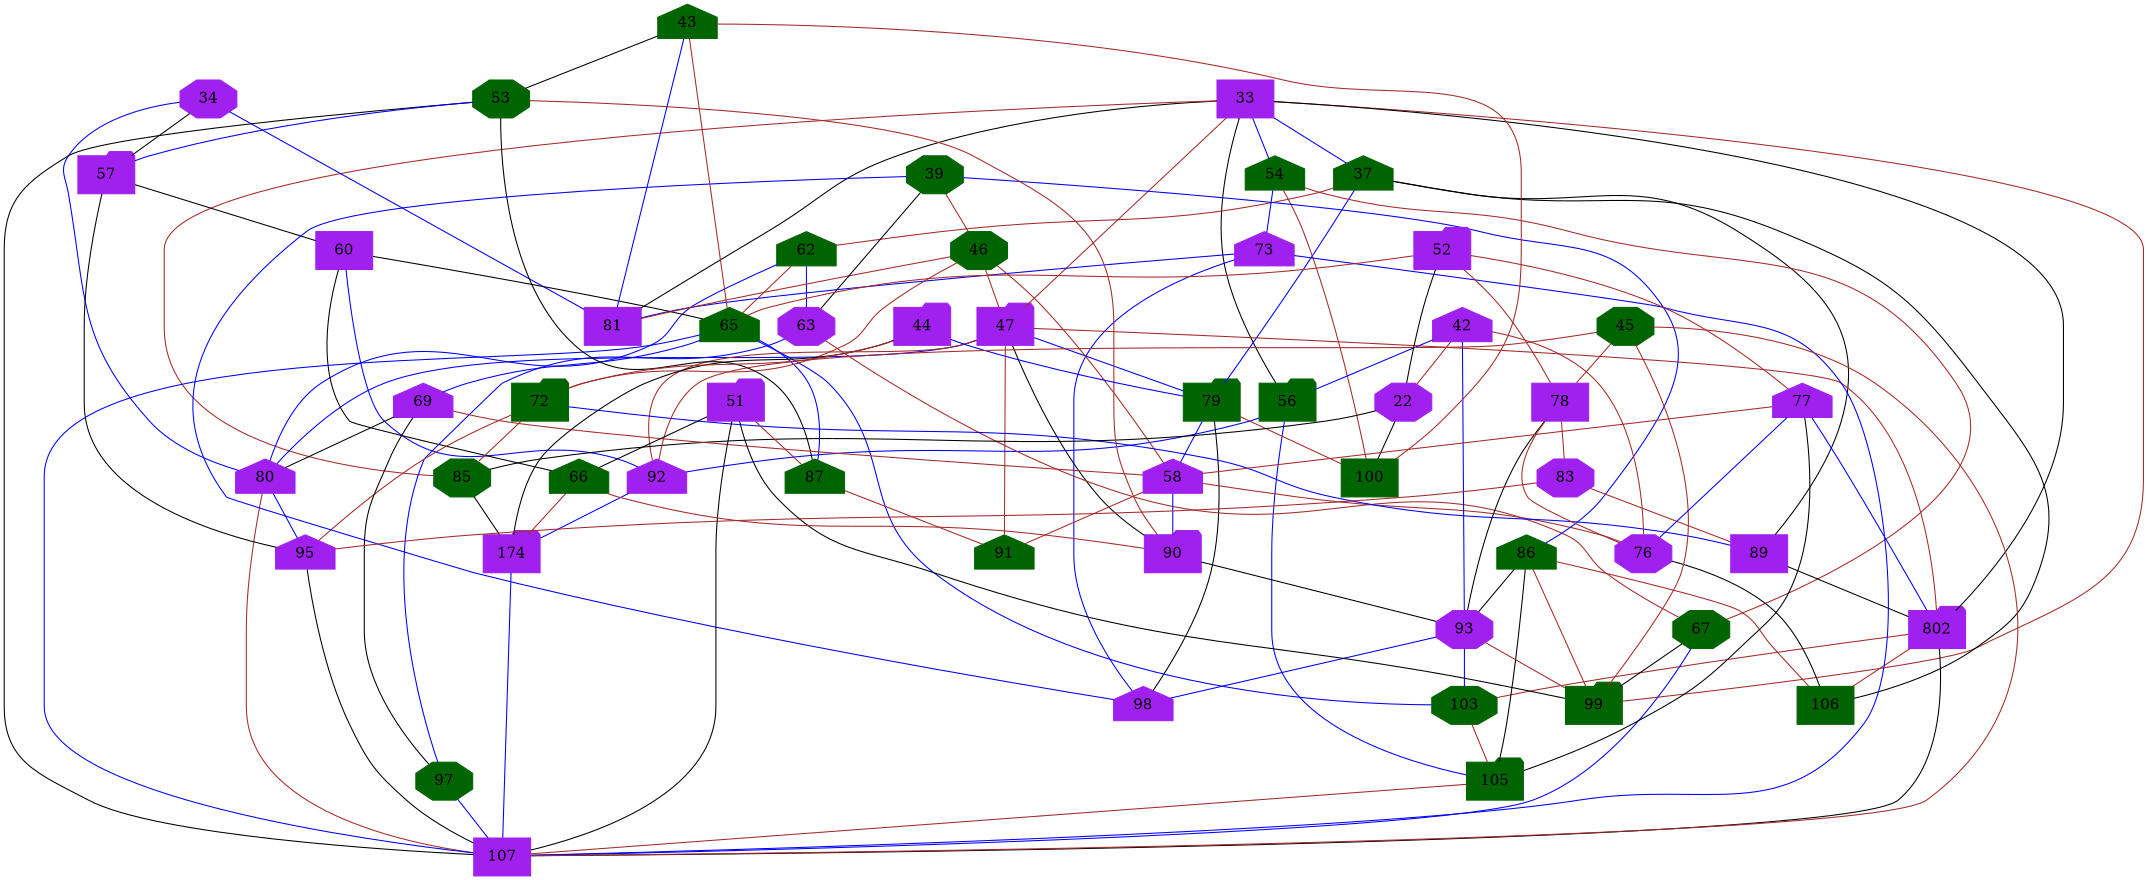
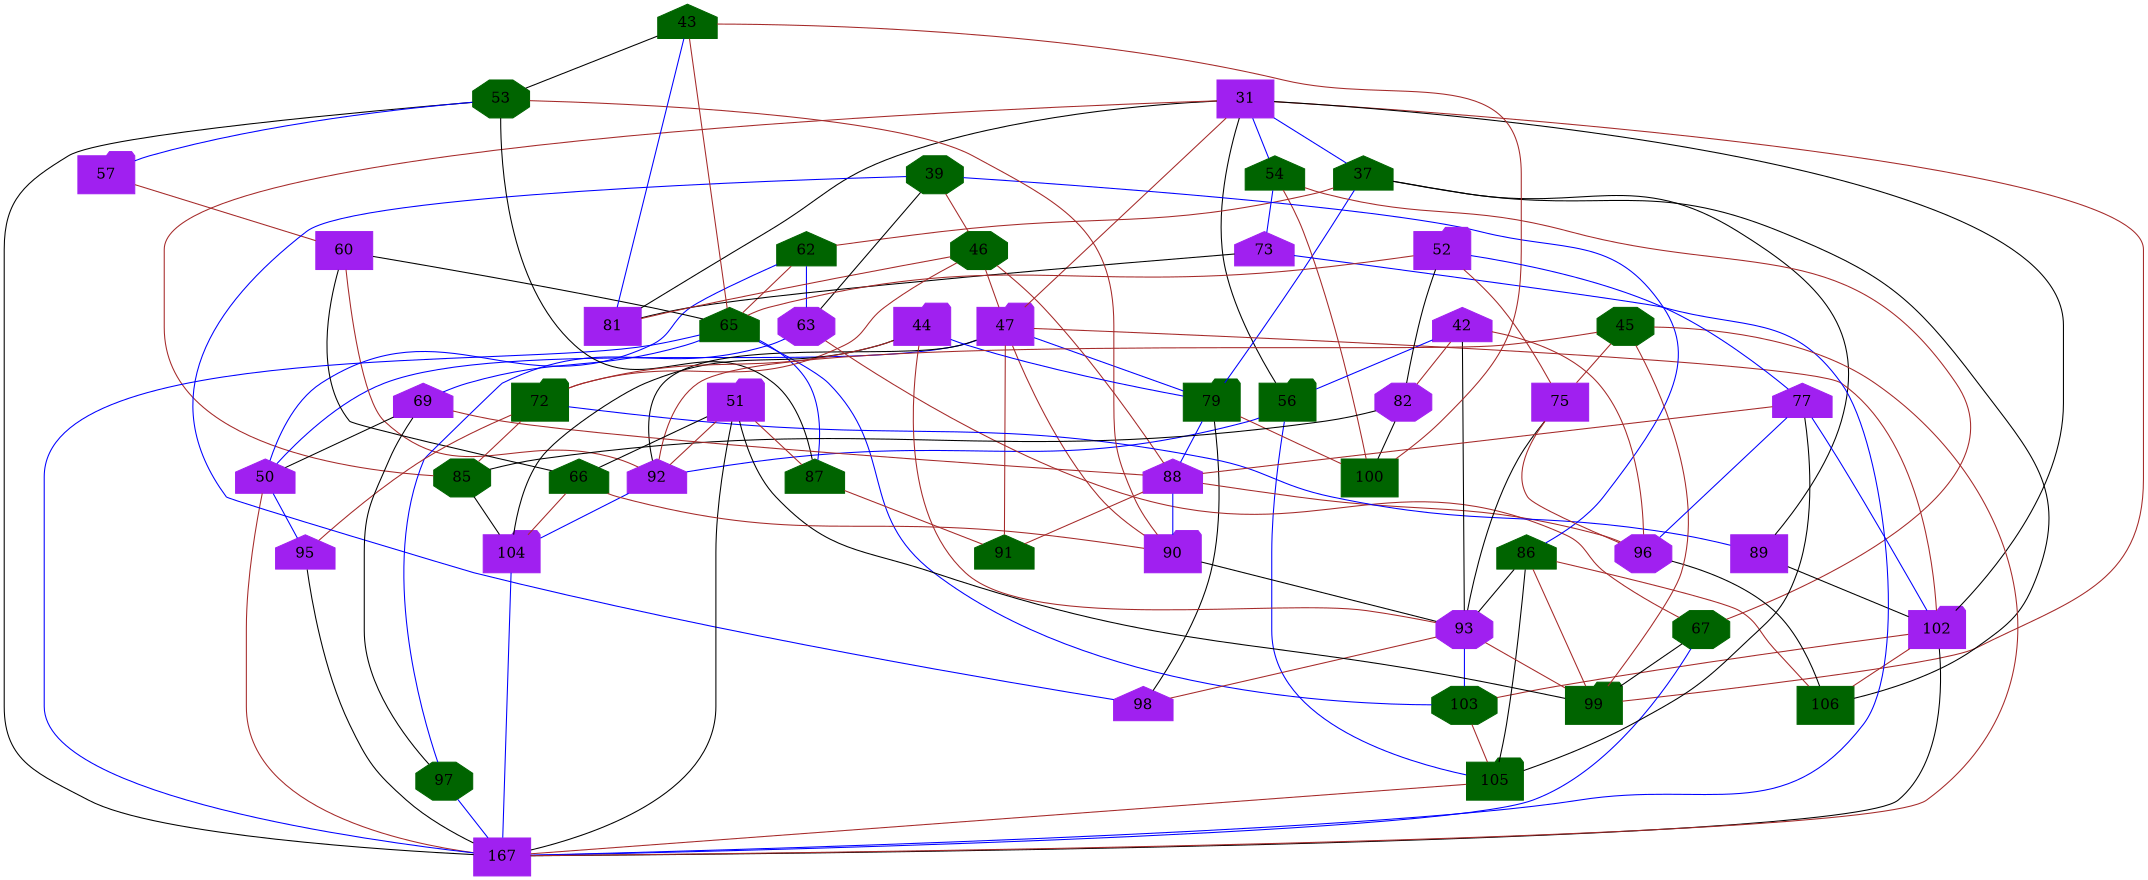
  graph {
    node [color=purple shape=house style=filled]
    edge [color=brown]
-   31 [shape=box super="+12+28" label=33]
+   31 [shape=box super="+12+28"]
    37 [color=darkgreen super="+32"]
    47 [shape=folder super="+33"]
    54 [color=darkgreen]
    56 [color=darkgreen shape=folder]
    81 [shape=box super="+20"]
    85 [color=darkgreen shape=octagon]
    99 [color=darkgreen shape=folder super="+14+36+78"]
-   102 [shape=folder super="+40+94" label=802]
+   102 [shape=folder super="+40+94"]
    62 [color=darkgreen]
    79 [color=darkgreen shape=folder super="+49"]
    89 [shape=box]
    106 [color=darkgreen shape=box]
-   80 [super="+1+38+41"]
+   80 [super="+1+38+41" label=50]
    92 [super="+29"]
    90 [shape=folder]
    91 [color=darkgreen super="+5"]
    100 [color=darkgreen shape=box]
    67 [color=darkgreen shape=octagon]
    73
    105 [color=darkgreen shape=folder super="+6"]
-   104 [shape=folder super="+58" label=174]
-   107 [shape=box super="+24+101"]
+   104 [shape=folder super="+58"]
+   107 [shape=box super="+24+101" label=167]
    103 [color=darkgreen shape=octagon super="+27"]
-   34 [shape=octagon]
    57 [shape=folder]
    60 [shape=box]
    95 [super="+71"]
    63 [shape=octagon]
    65 [color=darkgreen super="+2+16"]
    98
-   88 [super="+3+19+61" label=58]
+   88 [super="+3+19+61"]
    46 [color=darkgreen shape=octagon super="+25"]
    72 [color=darkgreen shape=folder super="+22"]
    39 [color=darkgreen shape=octagon]
    86 [color=darkgreen super="+59"]
    97 [color=darkgreen shape=octagon super="+4"]
    93 [shape=octagon super="+84+50"]
    42
-   82 [shape=octagon label=22]
-   96 [shape=octagon super="+18" label=76]
+   82 [shape=octagon]
+   96 [shape=octagon super="+18"]
    53 [color=darkgreen shape=octagon super="+35"]
    87 [color=darkgreen super="+64"]
    43 [color=darkgreen]
    69 [super="+68"]
    44 [shape=folder]
    45 [color=darkgreen shape=octagon super="+26"]
-   75 [shape=box super="+15" label=78]
-   83 [shape=octagon]
+   75 [shape=box super="+15"]
    51 [shape=folder super="+10"]
    66 [color=darkgreen]
    52 [shape=folder]
    77 [super="+74"]
    31 -- 37 [color=blue]
    31 -- 47
    31 -- 54 [color=blue]
    31 -- 56 [color=black]
    31 -- 81 [color=black]
    31 -- 85
    31 -- 99
    31 -- 102 [color=black]
    37 -- 62
    37 -- 79 [color=blue weight=2]
    37 -- 89 [color=black]
    37 -- 106 [color=black]
    47 -- 102
    47 -- 79 [color=blue]
    47 -- 80 [color=blue]
-   47 -- 92
-   47 -- 90 [color=black]
+   47 -- 92 [color=black]
+   47 -- 90
    47 -- 91
    54 -- 100
    54 -- 67
    54 -- 73 [color=blue]
    56 -- 92 [color=blue]
    56 -- 105 [color=blue]
    85 -- 104 [color=black]
    102 -- 106
    102 -- 107 [color=black weight=2]
    102 -- 103 [weight=2]
    62 -- 80 [color=blue]
    62 -- 63 [color=blue]
    62 -- 65
    79 -- 100
    79 -- 98 [color=black]
    79 -- 88 [color=blue weight=2]
    89 -- 102 [color=black]
    80 -- 107
    80 -- 95 [color=blue]
    92 -- 104 [color=blue]
    90 -- 93 [color=black weight=3]
    67 -- 99 [color=black]
    67 -- 107 [color=blue]
-   73 -- 81 [color=blue]
+   73 -- 81 [color=black]
    73 -- 107 [color=blue]
-   73 -- 98 [color=blue]
    105 -- 107
    104 -- 107 [color=blue weight=2]
    103 -- 105
-   34 -- 81 [color=blue weight=2]
-   34 -- 80 [color=blue]
-   34 -- 57 [color=black]
-   57 -- 60 [color=black]
-   57 -- 95 [color=black]
-   60 -- 92 [color=blue]
+   57 -- 60
+   60 -- 92
    60 -- 65 [color=black]
    60 -- 66 [color=black]
    95 -- 107 [color=black]
    63 -- 67
    63 -- 97 [color=blue]
    65 -- 107 [color=blue]
    65 -- 103 [color=blue]
    65 -- 87 [color=blue]
    65 -- 69 [color=blue]
    88 -- 90 [color=blue]
    88 -- 91 [weight=3]
    88 -- 96 [weight=2]
    46 -- 47
    46 -- 81
    46 -- 88 [weight=2]
    46 -- 72
    72 -- 85
    72 -- 89 [color=blue]
    72 -- 95 [weight=2]
    39 -- 63 [color=black]
    39 -- 98 [color=blue]
    39 -- 46
    39 -- 86 [color=blue]
    86 -- 99
    86 -- 106
    86 -- 105 [color=black weight=2]
    86 -- 93 [color=black]
    97 -- 107 [color=blue weight=3]
    93 -- 99 [weight=3]
    93 -- 103 [color=blue weight=2]
-   93 -- 98 [color=blue]
+   93 -- 98
    42 -- 56 [color=blue]
-   42 -- 93 [color=blue]
+   42 -- 93 [color=black]
    42 -- 82
    42 -- 96
    82 -- 85 [color=black]
    82 -- 100 [color=black]
    96 -- 106 [color=black]
    53 -- 90
    53 -- 107 [color=black weight=2]
    53 -- 57 [color=blue]
    53 -- 87 [color=black]
    87 -- 91 [weight=2]
    43 -- 81 [color=blue]
    43 -- 100
    43 -- 65
    43 -- 53 [color=black]
    69 -- 80 [color=black weight=2]
    69 -- 88
    69 -- 97 [color=black weight=2]
    44 -- 79 [color=blue]
    44 -- 104 [color=black]
    44 -- 72
+   44 -- 93
    45 -- 99 [weight=3]
    45 -- 92
    45 -- 107
    45 -- 75
    75 -- 93 [color=black weight=2]
    75 -- 96
-   75 -- 83
-   83 -- 89
-   83 -- 95
    51 -- 99 [color=black]
+   51 -- 92
    51 -- 107 [color=black weight=2]
    51 -- 87 [weight=2]
    51 -- 66 [color=black]
    66 -- 90
    66 -- 104
    52 -- 65
    52 -- 82 [color=black]
    52 -- 75
-   52 -- 77
+   52 -- 77 [color=blue]
    77 -- 102 [color=blue weight=2]
    77 -- 105 [color=black]
    77 -- 88
    77 -- 96 [color=blue]
  }
